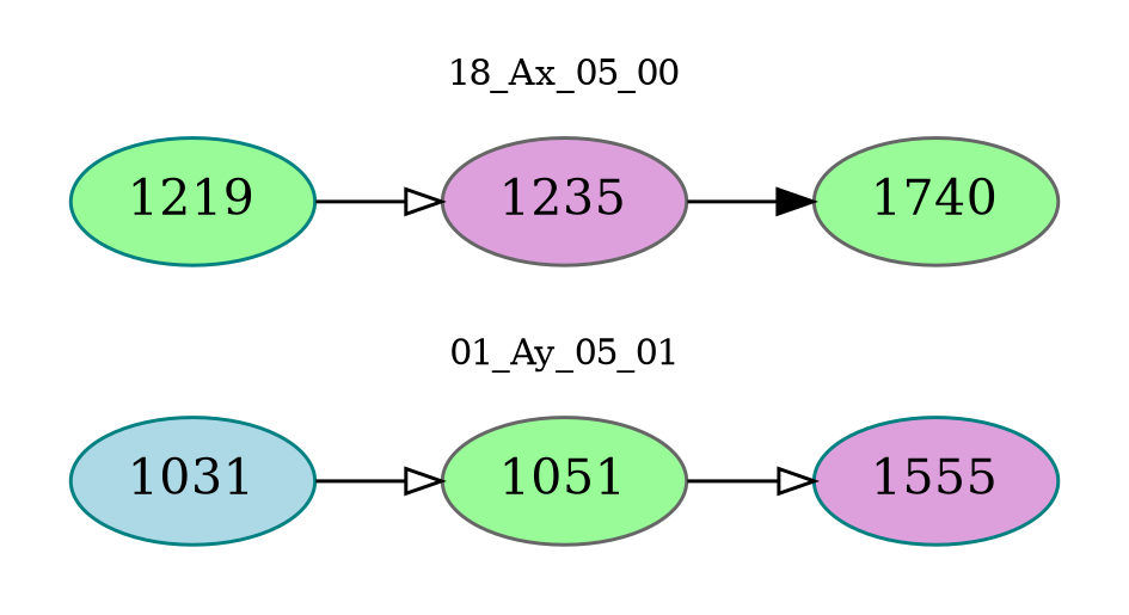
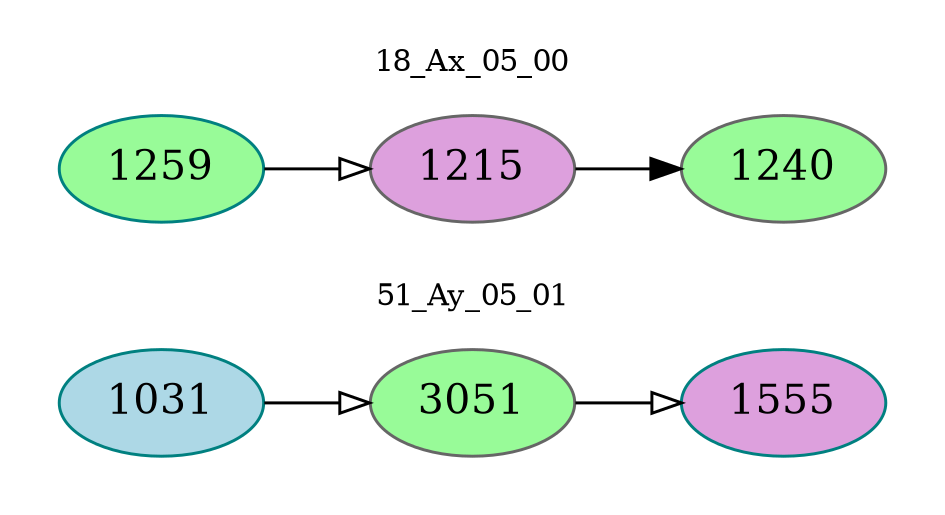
  digraph {
    rankdir=LR
    node [color=teal fillcolor=palegreen style=filled]
    edge [arrowhead=onormal color=black]
    n1 [fillcolor=lightblue label=1031]
-   n2 [color=gray40 label=1051]
+   n2 [color=gray40 label=3051]
    n3 [fillcolor=plum label=1555]
-   n4 [label=1219]
-   n5 [color=gray40 fillcolor=plum label=1235]
-   n6 [color=gray40 label=1740]
+   n4 [label=1259]
+   n5 [color=gray40 fillcolor=plum label=1215]
+   n6 [color=gray40 label=1240]
    subgraph cluster_1 {
      color=white
      fontsize=10
-     label="01_Ay_05_01"
+     label="51_Ay_05_01"
      n1
      n2
      n3
    }
    subgraph cluster_2 {
      color=white
      fontsize=10
      label="18_Ax_05_00"
      n4
      n5
      n6
    }
    n1 -> n2
    n2 -> n3
    n4 -> n5
    n5 -> n6 [arrowhead=normal]
  }
